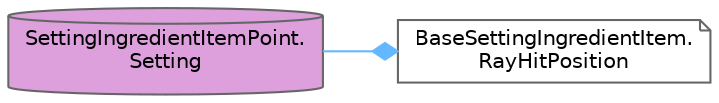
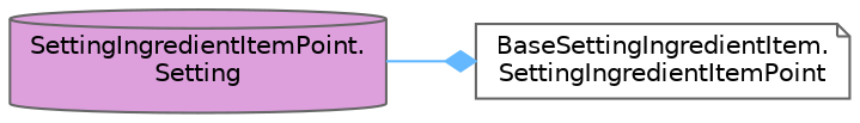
  digraph {
    rankdir=LR
    node [fontname=Helvetica fontsize=10 style=filled]
    n1 [color=gray40 fillcolor=plum fontcolor=black height=0.2 label="SettingIngredientItemPoint.\lSetting" shape=cylinder width=0.4]
-   n2 [color=grey40 fillcolor=white height=0.2 label="BaseSettingIngredientItem.\lRayHitPosition" shape=note width=0.4]
+   n2 [color=grey40 fillcolor=white height=0.2 label="BaseSettingIngredientItem.\lSettingIngredientItemPoint" shape=note width=0.4]
    n1 -> n2 [color=steelblue1 fontname=Helvetica fontsize=10 labelfontname=Helvetica labelfontsize=10 style=solid arrowhead=diamond]
  }
